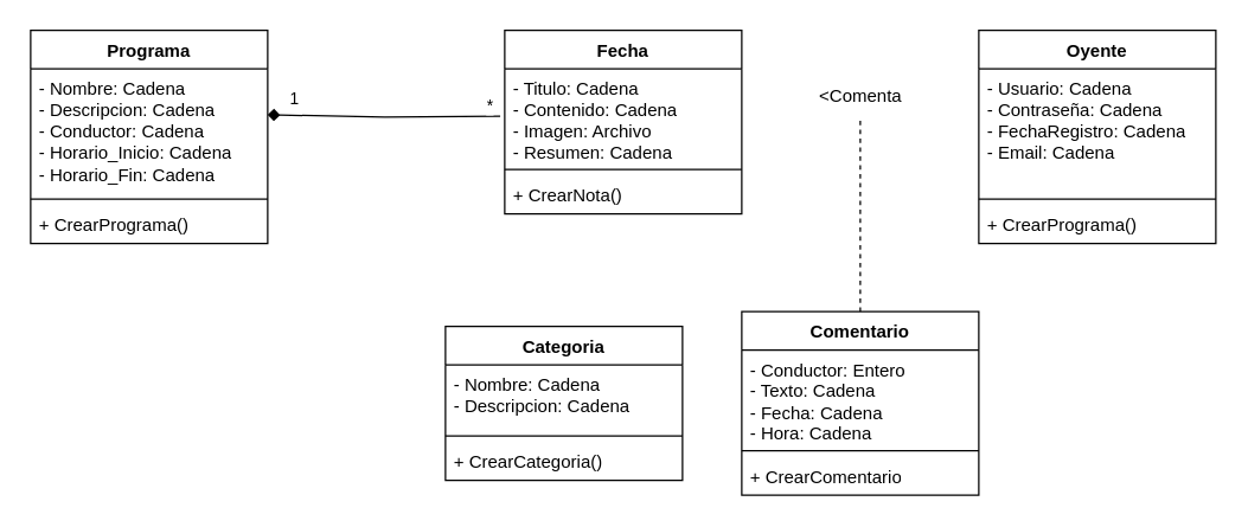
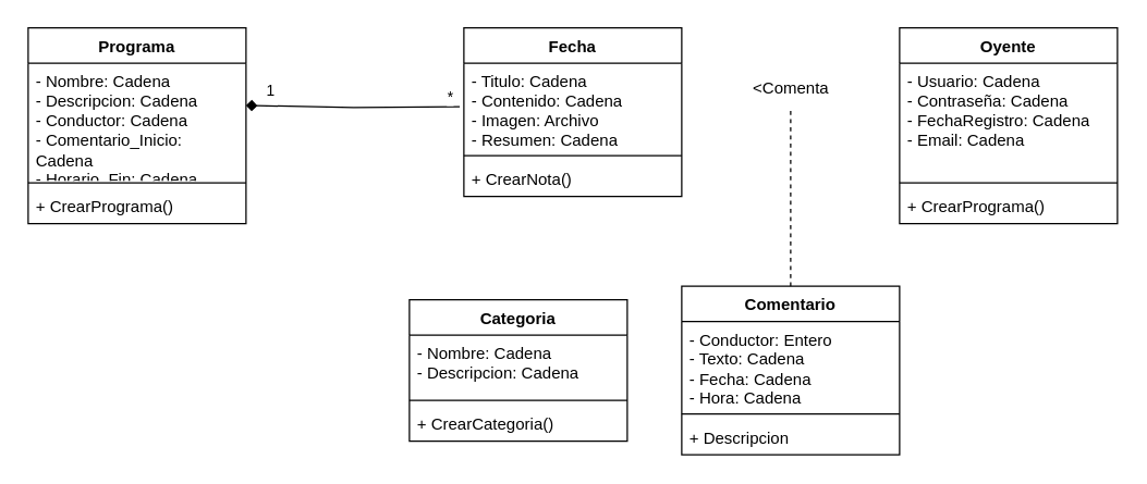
  <mxCell id="0" />
  <mxCell id="1" parent="0" />
  <mxCell id="2" value="Programa" style="swimlane;fontStyle=1;align=center;verticalAlign=top;childLayout=stackLayout;horizontal=1;startSize=26;horizontalStack=0;resizeParent=1;resizeParentMax=0;resizeLast=0;collapsible=1;marginBottom=0;whiteSpace=wrap;html=1;" vertex="1" parent="1"><mxGeometry x="20" y="20" width="160" height="144" as="geometry" /></mxCell>
  <mxCell id="3" style="edgeStyle=orthogonalEdgeStyle;rounded=0;orthogonalLoop=1;jettySize=auto;html=1;exitX=0;exitY=0.5;exitDx=0;exitDy=0;entryX=1.019;entryY=0.37;entryDx=0;entryDy=0;entryPerimeter=0;endArrow=diamond;endFill=1;" edge="1" parent="2"><mxGeometry relative="1" as="geometry"><mxPoint x="316.96" y="58" as="sourcePoint" /><mxPoint x="160.0" y="57.08" as="targetPoint" /></mxGeometry></mxCell>
  <mxCell id="4" value="1" style="edgeLabel;html=1;align=center;verticalAlign=middle;resizable=0;points=[];" vertex="1" connectable="0" parent="3"><mxGeometry x="0.769" relative="1" as="geometry"><mxPoint y="-12" as="offset" /></mxGeometry></mxCell>
  <mxCell id="5" value="*" style="edgeLabel;html=1;align=center;verticalAlign=middle;resizable=0;points=[];" vertex="1" connectable="0" parent="3"><mxGeometry x="-0.834" y="2" relative="1" as="geometry"><mxPoint x="6" y="-10" as="offset" /></mxGeometry></mxCell>
- <mxCell id="6" value="- Nombre: Cadena&lt;div&gt;&lt;span style=&quot;background-color: initial;&quot;&gt;- Descripcion: Cadena&lt;/span&gt;&lt;br&gt;&lt;/div&gt;&lt;div&gt;&lt;div&gt;- Conductor: Cadena&lt;/div&gt;&lt;/div&gt;&lt;div&gt;- Horario_Inicio: Cadena&lt;/div&gt;&lt;div&gt;- Horario_Fin: Cadena&lt;/div&gt;" style="text;strokeColor=none;fillColor=none;align=left;verticalAlign=top;spacingLeft=4;spacingRight=4;overflow=hidden;rotatable=0;points=[[0,0.5],[1,0.5]];portConstraint=eastwest;whiteSpace=wrap;html=1;" vertex="1" parent="2"><mxGeometry y="26" width="160" height="84" as="geometry" /></mxCell>
+ <mxCell id="6" value="- Nombre: Cadena&lt;div&gt;&lt;span style=&quot;background-color: initial;&quot;&gt;- Descripcion: Cadena&lt;/span&gt;&lt;br&gt;&lt;/div&gt;&lt;div&gt;&lt;div&gt;- Conductor: Cadena&lt;/div&gt;&lt;/div&gt;&lt;div&gt;- Comentario_Inicio: Cadena&lt;/div&gt;&lt;div&gt;- Horario_Fin: Cadena&lt;/div&gt;" style="text;strokeColor=none;fillColor=none;align=left;verticalAlign=top;spacingLeft=4;spacingRight=4;overflow=hidden;rotatable=0;points=[[0,0.5],[1,0.5]];portConstraint=eastwest;whiteSpace=wrap;html=1;" vertex="1" parent="2"><mxGeometry y="26" width="160" height="84" as="geometry" /></mxCell>
  <mxCell id="7" value="" style="line;strokeWidth=1;fillColor=none;align=left;verticalAlign=middle;spacingTop=-1;spacingLeft=3;spacingRight=3;rotatable=0;labelPosition=right;points=[];portConstraint=eastwest;strokeColor=inherit;" vertex="1" parent="2"><mxGeometry y="110" width="160" height="8" as="geometry" /></mxCell>
  <mxCell id="8" value="+ CrearPrograma()" style="text;strokeColor=none;fillColor=none;align=left;verticalAlign=top;spacingLeft=4;spacingRight=4;overflow=hidden;rotatable=0;points=[[0,0.5],[1,0.5]];portConstraint=eastwest;whiteSpace=wrap;html=1;" vertex="1" parent="2"><mxGeometry y="118" width="160" height="26" as="geometry" /></mxCell>
  <mxCell id="9" value="Fecha" style="swimlane;fontStyle=1;align=center;verticalAlign=top;childLayout=stackLayout;horizontal=1;startSize=26;horizontalStack=0;resizeParent=1;resizeParentMax=0;resizeLast=0;collapsible=1;marginBottom=0;whiteSpace=wrap;html=1;" vertex="1" parent="1"><mxGeometry x="340" y="20" width="160" height="124" as="geometry" /></mxCell>
  <mxCell id="10" value="- Titulo: Cadena&lt;div&gt;&lt;span style=&quot;background-color: initial;&quot;&gt;- Contenido: Cadena&lt;/span&gt;&lt;br&gt;&lt;/div&gt;&lt;div&gt;&lt;div&gt;- Imagen: Archivo&lt;/div&gt;&lt;/div&gt;&lt;div&gt;- Resumen: Cadena&lt;/div&gt;" style="text;strokeColor=none;fillColor=none;align=left;verticalAlign=top;spacingLeft=4;spacingRight=4;overflow=hidden;rotatable=0;points=[[0,0.5],[1,0.5]];portConstraint=eastwest;whiteSpace=wrap;html=1;" vertex="1" parent="9"><mxGeometry y="26" width="160" height="64" as="geometry" /></mxCell>
  <mxCell id="11" value="" style="line;strokeWidth=1;fillColor=none;align=left;verticalAlign=middle;spacingTop=-1;spacingLeft=3;spacingRight=3;rotatable=0;labelPosition=right;points=[];portConstraint=eastwest;strokeColor=inherit;" vertex="1" parent="9"><mxGeometry y="90" width="160" height="8" as="geometry" /></mxCell>
  <mxCell id="12" value="+ CrearNota&lt;span style=&quot;background-color: initial;&quot;&gt;()&lt;/span&gt;" style="text;strokeColor=none;fillColor=none;align=left;verticalAlign=top;spacingLeft=4;spacingRight=4;overflow=hidden;rotatable=0;points=[[0,0.5],[1,0.5]];portConstraint=eastwest;whiteSpace=wrap;html=1;" vertex="1" parent="9"><mxGeometry y="98" width="160" height="26" as="geometry" /></mxCell>
  <mxCell id="13" value="Categoria" style="swimlane;fontStyle=1;align=center;verticalAlign=top;childLayout=stackLayout;horizontal=1;startSize=26;horizontalStack=0;resizeParent=1;resizeParentMax=0;resizeLast=0;collapsible=1;marginBottom=0;whiteSpace=wrap;html=1;" vertex="1" parent="1"><mxGeometry x="300" y="220" width="160" height="104" as="geometry" /></mxCell>
  <mxCell id="14" value="- Nombre: Cadena&lt;div&gt;- Descripcion: Cadena&lt;/div&gt;" style="text;strokeColor=none;fillColor=none;align=left;verticalAlign=top;spacingLeft=4;spacingRight=4;overflow=hidden;rotatable=0;points=[[0,0.5],[1,0.5]];portConstraint=eastwest;whiteSpace=wrap;html=1;" vertex="1" parent="13"><mxGeometry y="26" width="160" height="44" as="geometry" /></mxCell>
  <mxCell id="15" value="" style="line;strokeWidth=1;fillColor=none;align=left;verticalAlign=middle;spacingTop=-1;spacingLeft=3;spacingRight=3;rotatable=0;labelPosition=right;points=[];portConstraint=eastwest;strokeColor=inherit;" vertex="1" parent="13"><mxGeometry y="70" width="160" height="8" as="geometry" /></mxCell>
  <mxCell id="16" value="+ CrearCategoria()" style="text;strokeColor=none;fillColor=none;align=left;verticalAlign=top;spacingLeft=4;spacingRight=4;overflow=hidden;rotatable=0;points=[[0,0.5],[1,0.5]];portConstraint=eastwest;whiteSpace=wrap;html=1;" vertex="1" parent="13"><mxGeometry y="78" width="160" height="26" as="geometry" /></mxCell>
  <mxCell id="17" value="Oyente" style="swimlane;fontStyle=1;align=center;verticalAlign=top;childLayout=stackLayout;horizontal=1;startSize=26;horizontalStack=0;resizeParent=1;resizeParentMax=0;resizeLast=0;collapsible=1;marginBottom=0;whiteSpace=wrap;html=1;" vertex="1" parent="1"><mxGeometry x="660" y="20" width="160" height="144" as="geometry" /></mxCell>
  <mxCell id="18" value="- Usuario: Cadena&lt;div&gt;- Contraseña: Cadena&lt;/div&gt;&lt;div&gt;- FechaRegistro: Cadena&lt;/div&gt;&lt;div&gt;- Email: Cadena&lt;/div&gt;" style="text;strokeColor=none;fillColor=none;align=left;verticalAlign=top;spacingLeft=4;spacingRight=4;overflow=hidden;rotatable=0;points=[[0,0.5],[1,0.5]];portConstraint=eastwest;whiteSpace=wrap;html=1;" vertex="1" parent="17"><mxGeometry y="26" width="160" height="84" as="geometry" /></mxCell>
  <mxCell id="19" value="" style="line;strokeWidth=1;fillColor=none;align=left;verticalAlign=middle;spacingTop=-1;spacingLeft=3;spacingRight=3;rotatable=0;labelPosition=right;points=[];portConstraint=eastwest;strokeColor=inherit;" vertex="1" parent="17"><mxGeometry y="110" width="160" height="8" as="geometry" /></mxCell>
  <mxCell id="20" value="+ CrearPrograma()" style="text;strokeColor=none;fillColor=none;align=left;verticalAlign=top;spacingLeft=4;spacingRight=4;overflow=hidden;rotatable=0;points=[[0,0.5],[1,0.5]];portConstraint=eastwest;whiteSpace=wrap;html=1;" vertex="1" parent="17"><mxGeometry y="118" width="160" height="26" as="geometry" /></mxCell>
  <mxCell id="21" style="edgeStyle=orthogonalEdgeStyle;rounded=0;orthogonalLoop=1;jettySize=auto;html=1;endArrow=none;endFill=0;dashed=1;" edge="1" parent="1" source="22"><mxGeometry relative="1" as="geometry"><mxPoint x="580" y="80" as="targetPoint" /></mxGeometry></mxCell>
  <mxCell id="22" value="Comentario" style="swimlane;fontStyle=1;align=center;verticalAlign=top;childLayout=stackLayout;horizontal=1;startSize=26;horizontalStack=0;resizeParent=1;resizeParentMax=0;resizeLast=0;collapsible=1;marginBottom=0;whiteSpace=wrap;html=1;" vertex="1" parent="1"><mxGeometry x="500" y="210" width="160" height="124" as="geometry" /></mxCell>
  <mxCell id="23" value="&lt;div&gt;- Conductor: Entero&lt;/div&gt;- Texto: Cadena&lt;div&gt;- Fecha: Cadena&lt;/div&gt;&lt;div&gt;- Hora: Cadena&lt;/div&gt;" style="text;strokeColor=none;fillColor=none;align=left;verticalAlign=top;spacingLeft=4;spacingRight=4;overflow=hidden;rotatable=0;points=[[0,0.5],[1,0.5]];portConstraint=eastwest;whiteSpace=wrap;html=1;" vertex="1" parent="22"><mxGeometry y="26" width="160" height="64" as="geometry" /></mxCell>
  <mxCell id="24" value="" style="line;strokeWidth=1;fillColor=none;align=left;verticalAlign=middle;spacingTop=-1;spacingLeft=3;spacingRight=3;rotatable=0;labelPosition=right;points=[];portConstraint=eastwest;strokeColor=inherit;" vertex="1" parent="22"><mxGeometry y="90" width="160" height="8" as="geometry" /></mxCell>
- <mxCell id="25" value="+ CrearComentario" style="text;strokeColor=none;fillColor=none;align=left;verticalAlign=top;spacingLeft=4;spacingRight=4;overflow=hidden;rotatable=0;points=[[0,0.5],[1,0.5]];portConstraint=eastwest;whiteSpace=wrap;html=1;" vertex="1" parent="22"><mxGeometry y="98" width="160" height="26" as="geometry" /></mxCell>
+ <mxCell id="25" value="+ Descripcion" style="text;strokeColor=none;fillColor=none;align=left;verticalAlign=top;spacingLeft=4;spacingRight=4;overflow=hidden;rotatable=0;points=[[0,0.5],[1,0.5]];portConstraint=eastwest;whiteSpace=wrap;html=1;" vertex="1" parent="22"><mxGeometry y="98" width="160" height="26" as="geometry" /></mxCell>
  <mxCell id="26" value="&amp;lt;Comenta" style="text;html=1;align=center;verticalAlign=middle;resizable=0;points=[];autosize=1;strokeColor=none;fillColor=none;" vertex="1" parent="1"><mxGeometry x="540" y="50" width="80" height="30" as="geometry" /></mxCell>
